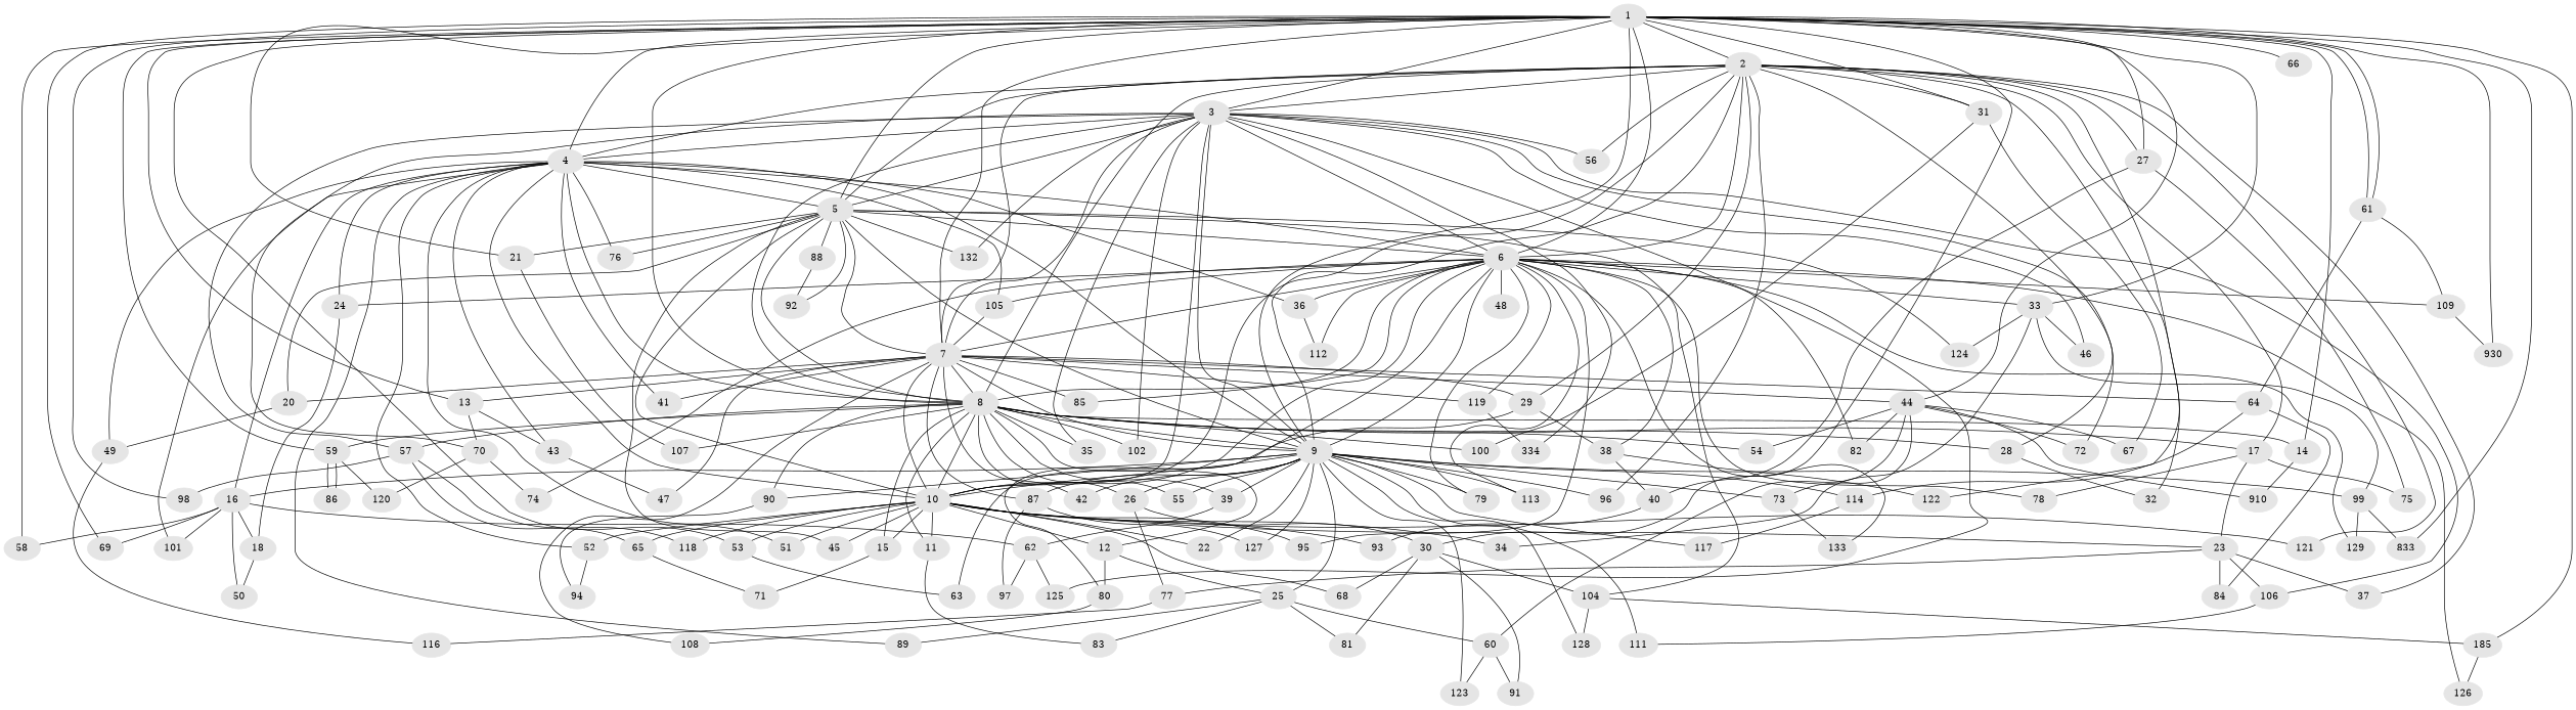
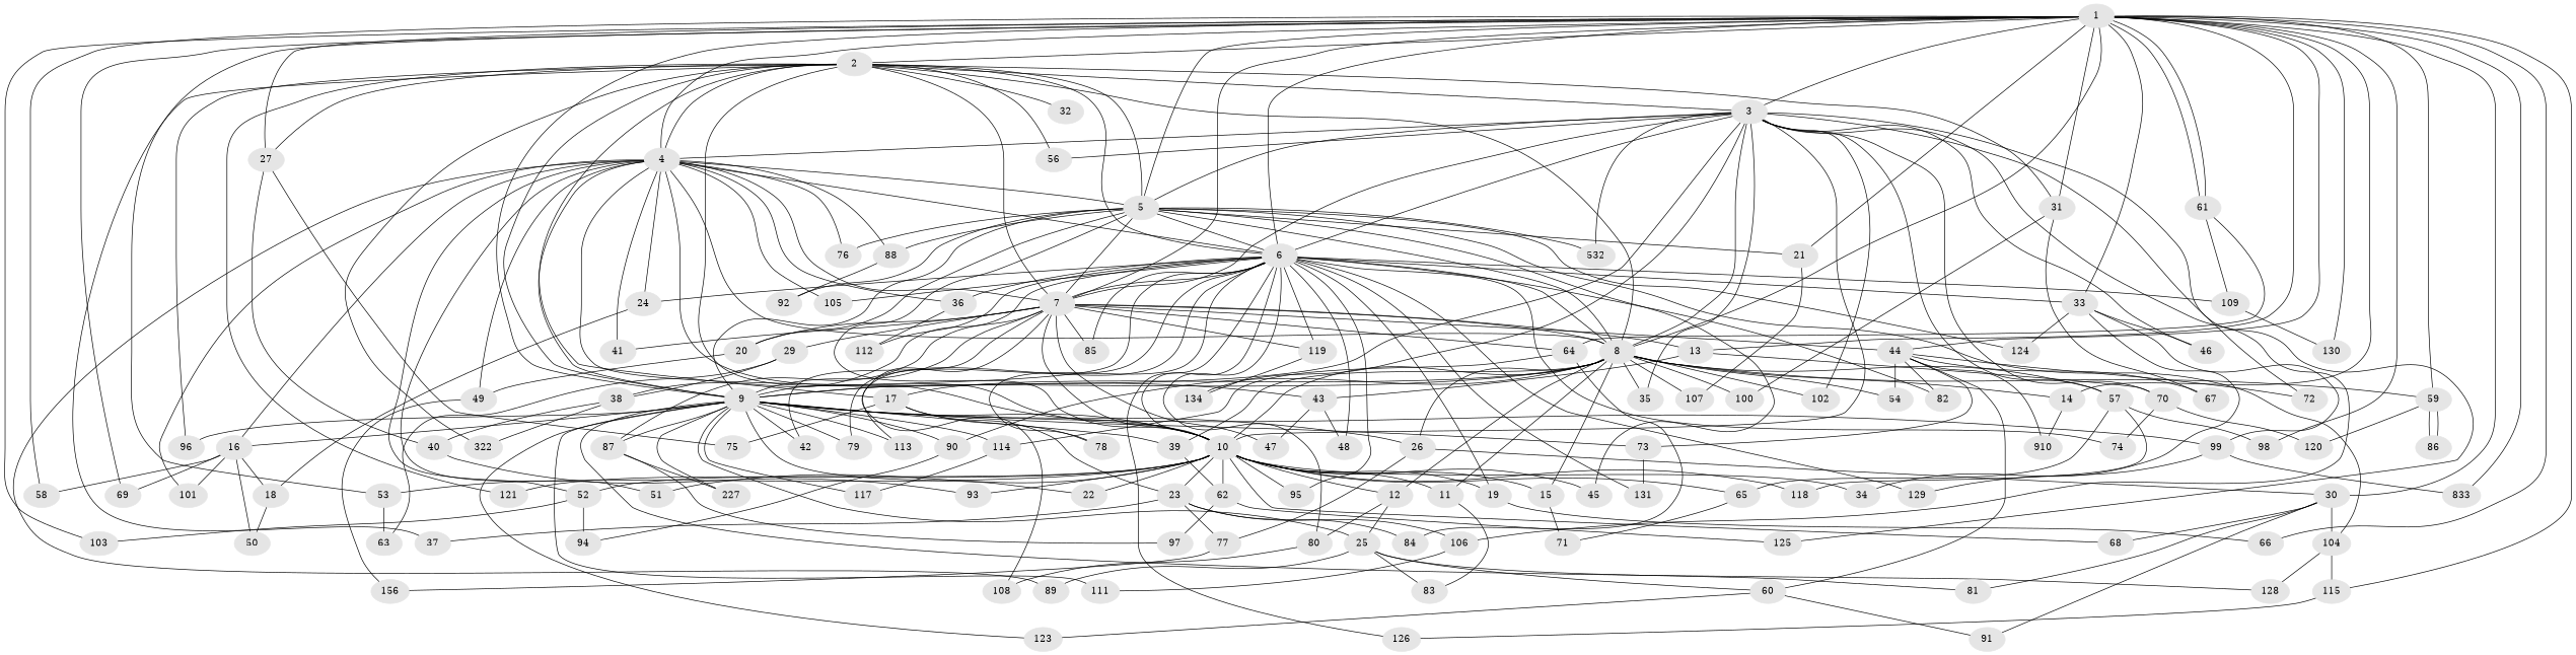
  graph {
    node [color=gray90 style=filled]
    1
    2
    3
    4
    5
    6
    7
    8
    9
    13
    14
    21
    27
    30
    31
    33
    44
    53
    58
    59
    61
    66
    69
    98
-   115 [label=185]
-   130 [label=930]
+   103
+   115
+   130
    n28 [label=833]
    10
    17
-   28
    29
    32
    37
    56
    96
    121
-   122
+   122 [label=322]
    35
    46
    57
    70
    72
    102
    106
    125
-   132
-   134 [label=334]
+   132 [label=532]
+   134
    16
    24
    36
    41
    43
    49
    51
    52
    76
    88
    89
    101
    105
    20
    45
    92
    104
    124
+   19
    38
    48
    74
    78
    79
    80
    82
    85
    95
    109
    112
    113
    119
    126
    129
-   131 [label=133]
+   131
    42
    47
    64
    87
    108
    11
    12
    15
    26
    39
    54
-   55
    90
    100
    107
    114
    22
    25
    73
    99
    111
    117
    123
-   127
+   127 [label=227]
    128
    23
    34
    65
    68
    93
    118
    n115 [label=910]
    75
    40
    81
    91
    67
    60
    63
    86
    120
    18
    50
    62
-   116
+   116 [label=156]
    94
    84
    97
    83
    71
    77
    1 -- 2
    1 -- 3
    1 -- 4
    1 -- 5
    1 -- 6
    1 -- 7
    1 -- 8
    1 -- 9
    1 -- 13
    1 -- 14
    1 -- 21
    1 -- 27
    1 -- 30
    1 -- 31
    1 -- 33
    1 -- 44
    1 -- 53
    1 -- 58
    1 -- 59
    1 -- 61
    1 -- 61
    1 -- 66
    1 -- 69
    1 -- 98
+   1 -- 103
    1 -- 115
    1 -- 130
    1 -- n28
    2 -- 3
    2 -- 4
    2 -- 5
    2 -- 6
    2 -- 7
    2 -- 8
    2 -- 9
    2 -- 27
    2 -- 31
    2 -- 10
    2 -- 17
-   2 -- 28
-   2 -- 29
    2 -- 32
    2 -- 37
    2 -- 56
    2 -- 96
    2 -- 121
    2 -- 122
    3 -- 4
    3 -- 5
    3 -- 6
    3 -- 7
    3 -- 8
    3 -- 9
    3 -- 10
    3 -- 56
    3 -- 35
    3 -- 46
    3 -- 57
    3 -- 70
    3 -- 72
    3 -- 102
    3 -- 106
    3 -- 125
    3 -- 132
    3 -- 134
    4 -- 5
    4 -- 6
-   105 -- 7
+   4 -- 7
    4 -- 8
    4 -- 9
    4 -- 10
    4 -- 16
    4 -- 24
    4 -- 36
    4 -- 41
    4 -- 43
    4 -- 49
    4 -- 51
    4 -- 52
    4 -- 76
+   4 -- 88
    4 -- 89
    4 -- 101
    4 -- 105
    5 -- 6
    5 -- 7
    5 -- 8
    5 -- 9
    5 -- 21
    5 -- 10
    5 -- 132
    5 -- 76
    5 -- 88
    5 -- 20
    5 -- 45
    5 -- 92
    5 -- 104
    5 -- 124
    6 -- 7
    6 -- 8
    6 -- 9
    6 -- 33
    6 -- 10
    6 -- 24
    6 -- 36
    6 -- 105
+   6 -- 19
    6 -- 38
    6 -- 48
    6 -- 74
    6 -- 78
    6 -- 79
    6 -- 80
    6 -- 82
    6 -- 85
    6 -- 95
    6 -- 109
    6 -- 112
    6 -- 113
    6 -- 119
    6 -- 126
    6 -- 129
    6 -- 131
    7 -- 8
    7 -- 9
    7 -- 13
    7 -- 44
    7 -- 10
    7 -- 29
    7 -- 41
    7 -- 20
    7 -- 85
    7 -- 119
    7 -- 42
    7 -- 47
    7 -- 64
    7 -- 87
    7 -- 108
    8 -- 9
    8 -- 14
    8 -- 59
    8 -- 10
    8 -- 17
-   8 -- 28
    8 -- 35
    8 -- 57
    8 -- 102
    8 -- 11
    8 -- 12
    8 -- 15
    8 -- 26
    8 -- 39
    8 -- 54
-   8 -- 55
    8 -- 90
    8 -- 100
    8 -- 107
    9 -- 10
    9 -- 96
    9 -- 16
    9 -- 79
    9 -- 113
    9 -- 42
    9 -- 87
    9 -- 26
    9 -- 39
-   9 -- 55
    9 -- 90
    9 -- 114
    9 -- 22
    9 -- 25
    9 -- 73
    9 -- 99
    9 -- 111
    9 -- 117
    9 -- 123
    9 -- 127
    9 -- 128
    13 -- 70
    13 -- 43
    14 -- n115
    21 -- 107
    27 -- 75
    27 -- 40
    30 -- 104
    30 -- 68
    30 -- 81
    30 -- 91
    31 -- 100
    31 -- 67
    33 -- 46
    33 -- 124
    33 -- 99
    33 -- 34
    44 -- 72
    44 -- 82
    44 -- 54
    44 -- 73
    44 -- n115
    44 -- 67
    44 -- 60
    53 -- 63
    59 -- 86
    59 -- 86
    59 -- 120
    61 -- 109
    61 -- 64
    115 -- 126
    10 -- 53
    10 -- 121
    10 -- 51
    10 -- 52
    10 -- 45
+   10 -- 19
    10 -- 95
    10 -- 11
    10 -- 12
    10 -- 15
    10 -- 22
    10 -- 23
    10 -- 34
    10 -- 65
    10 -- 68
    10 -- 93
    10 -- 118
    17 -- 78
    17 -- 23
    17 -- 75
-   28 -- 32
    29 -- 38
    29 -- 63
    57 -- 98
    57 -- 65
    57 -- 118
    70 -- 74
    70 -- 120
    106 -- 111
    16 -- 58
    16 -- 69
    16 -- 101
    16 -- 18
    16 -- 50
-   16 -- 62
+   10 -- 62
    24 -- 18
    36 -- 112
+   43 -- 48
    43 -- 47
    49 -- 116
+   52 -- 103
    52 -- 94
    88 -- 92
    20 -- 49
    104 -- 115
    104 -- 128
+   19 -- 66
    38 -- 122
    38 -- 40
    80 -- 108
    109 -- 130
    119 -- 134
    64 -- 114
    64 -- 84
    87 -- 127
    87 -- 97
    11 -- 83
    12 -- 80
    12 -- 25
    15 -- 71
    26 -- 30
    26 -- 77
    39 -- 62
    90 -- 94
    114 -- 117
    25 -- 89
    25 -- 81
    25 -- 60
    25 -- 83
    73 -- 131
    99 -- n28
    99 -- 129
    23 -- 37
    23 -- 106
    23 -- 84
    23 -- 77
    65 -- 71
    40 -- 93
    60 -- 123
    60 -- 91
    18 -- 50
    62 -- 125
    62 -- 97
    77 -- 116
  }
